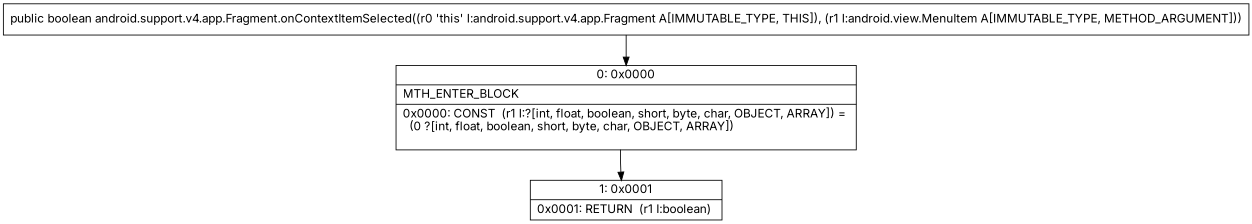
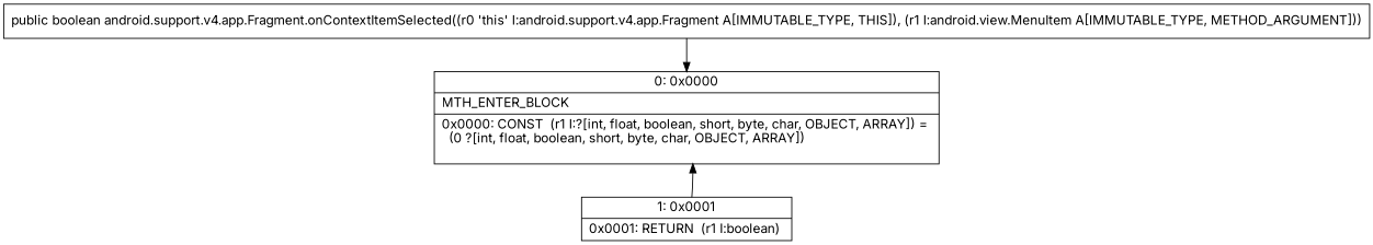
  digraph {
    fontname=Inter
    node [shape=record fontname=Inter]
    edge [fontname=Inter]
    n1 [label="{0\:\ 0x0000|MTH_ENTER_BLOCK\l|0x0000: CONST  (r1 I:?[int, float, boolean, short, byte, char, OBJECT, ARRAY]) = \l  (0 ?[int, float, boolean, short, byte, char, OBJECT, ARRAY])\l \l}"]
    n2 [label="{1\:\ 0x0001|0x0001: RETURN  (r1 I:boolean) \l}"]
    n3 [label="{public boolean android.support.v4.app.Fragment.onContextItemSelected((r0 'this' I:android.support.v4.app.Fragment A[IMMUTABLE_TYPE, THIS]), (r1 I:android.view.MenuItem A[IMMUTABLE_TYPE, METHOD_ARGUMENT])) }"]
-   n1 -> n2
+   n2 -> n1
    n3 -> n1
  }
